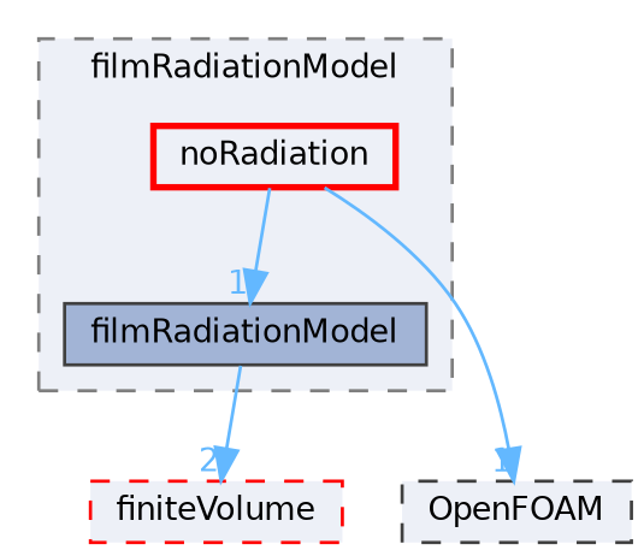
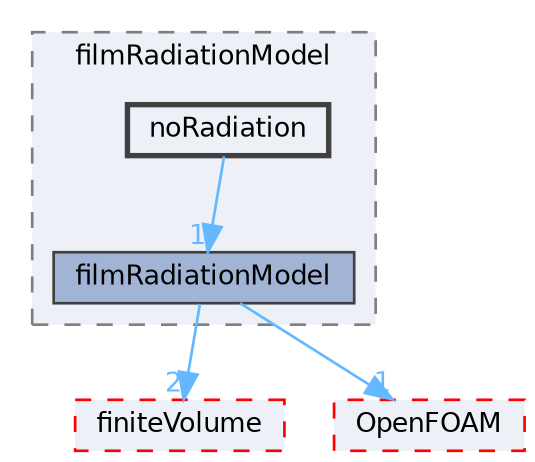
  digraph {
    compound=true
    node [color=grey25 fillcolor="#edf0f7" fontname=Helvetica fontsize=10 shape=box style="filled,dashed"]
    edge [color=steelblue1 fontcolor=steelblue1 fontname=Helvetica fontsize=10 headlabel=1 labeldistance=1.5 labelfontname=Helvetica labelfontsize=10]
    n1 [fillcolor="#a2b4d6" height=0.2 label=filmRadiationModel style=filled width=0.4]
-   n2 [color=red height=0.2 label=noRadiation style="filled,bold" width=0.4]
+   n2 [height=0.2 label=noRadiation style="filled,bold" width=0.4]
    n3 [color=red height=0.2 label=finiteVolume width=0.4]
-   n4 [height=0.2 label=OpenFOAM width=0.4]
+   n4 [color=red height=0.2 label=OpenFOAM width=0.4]
    subgraph cluster_1 {
      bgcolor="#edf0f7"
      fontname=Helvetica
      fontsize=10
      label=filmRadiationModel
      pencolor=grey50
      style="filled,dashed"
      n1
      n2
    }
    n1 -> n3 [headlabel=2]
    n2 -> n1
-   n2 -> n4
+   n1 -> n4
  }
